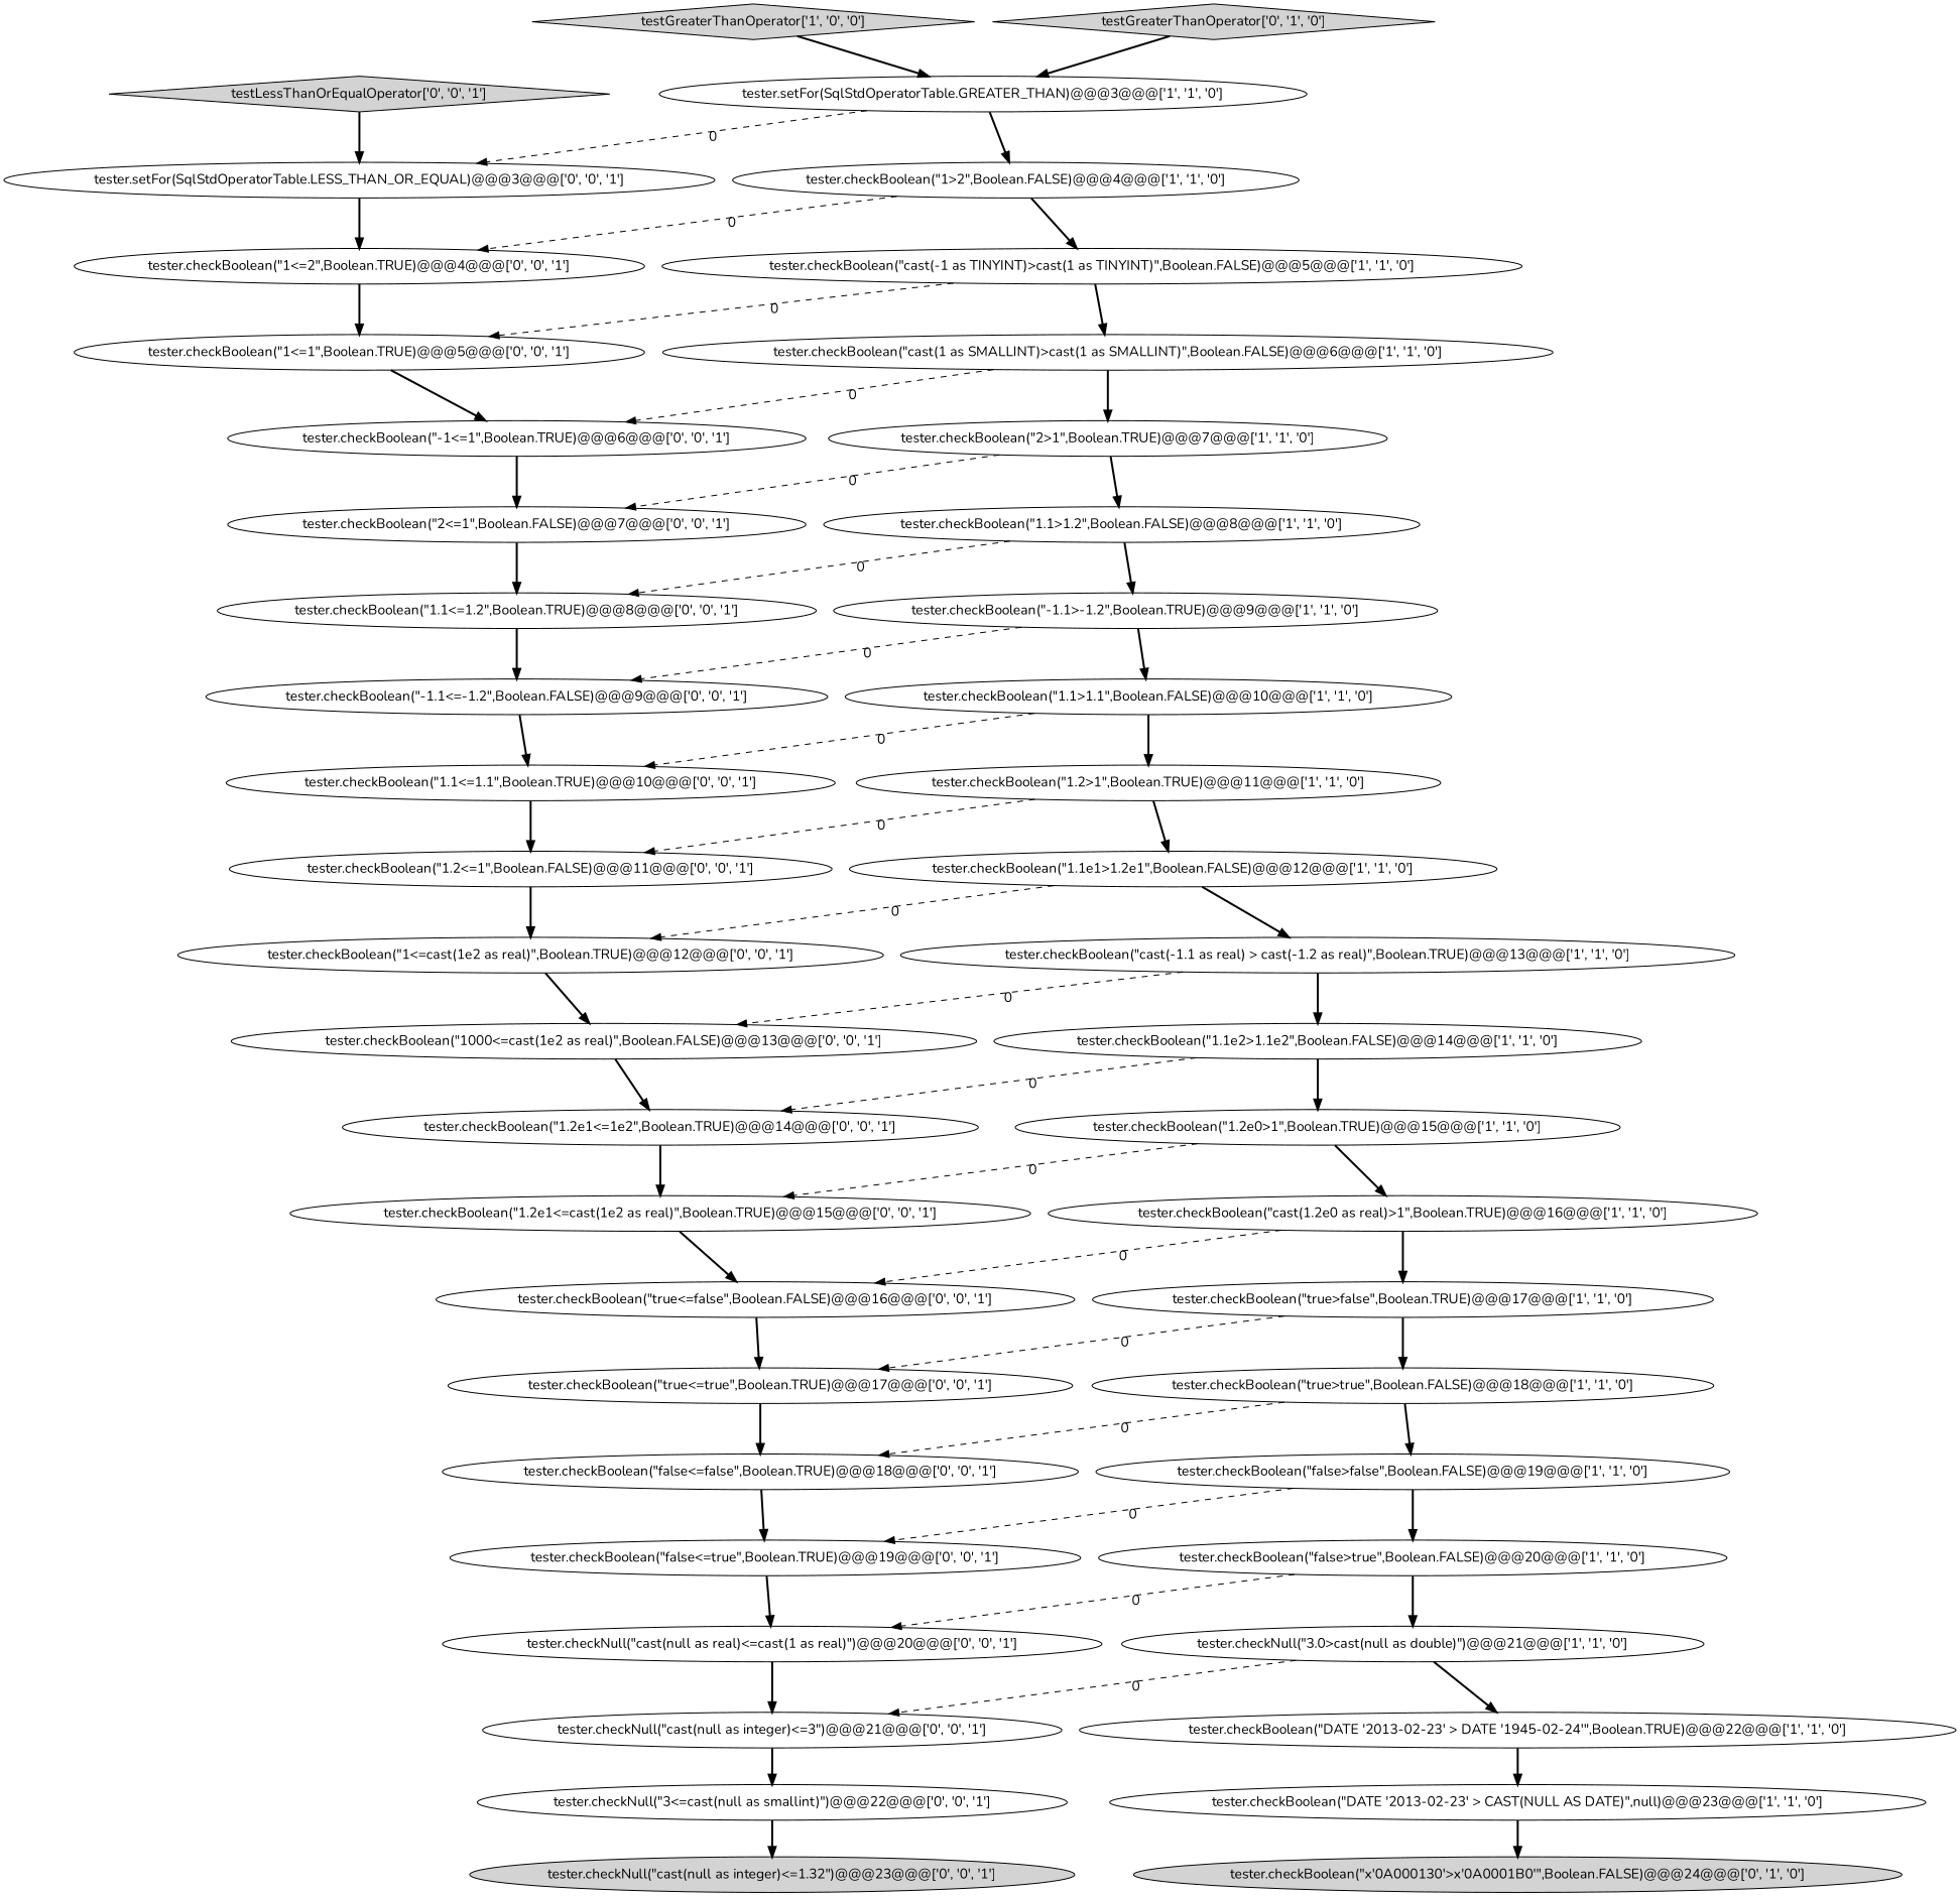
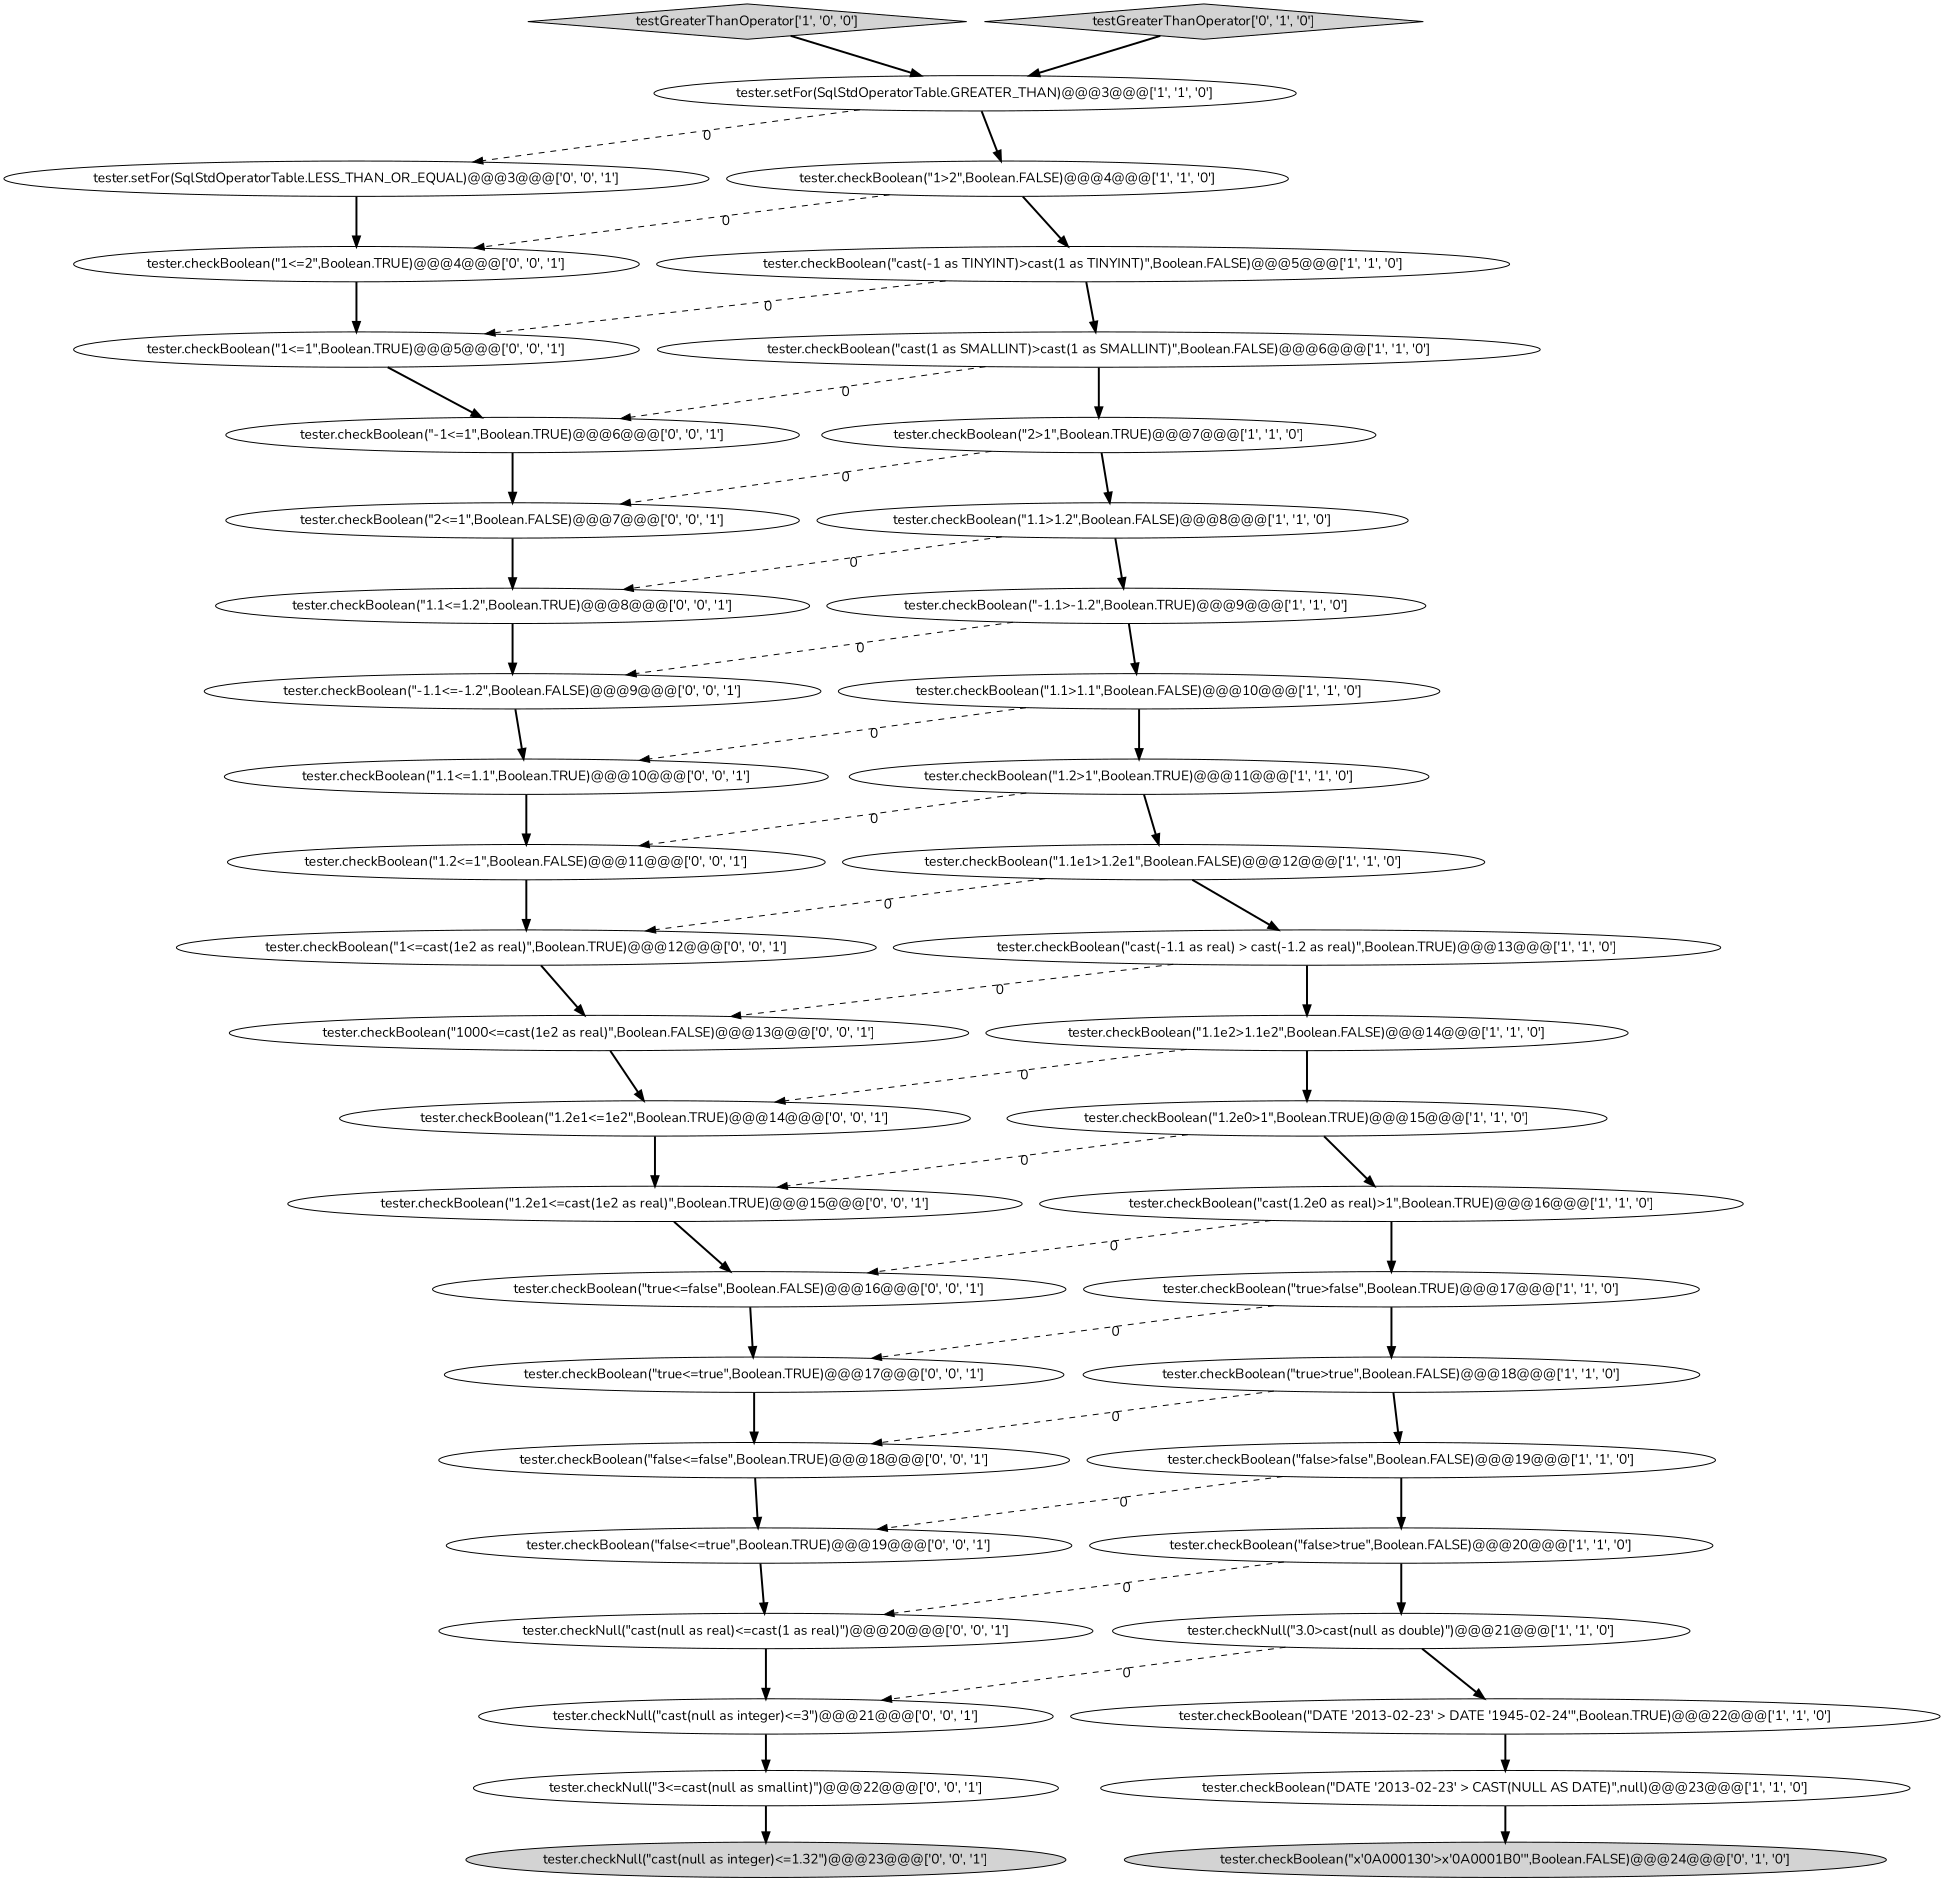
  digraph {
    fontname=Nunito
    node [fillcolor=white shape=ellipse style=filled fontname=Nunito]
    edge [style=bold fontname=Nunito]
    n1 [label="tester.checkBoolean(\"1.1e1>1.2e1\",Boolean.FALSE)@@@12@@@['1', '1', '0']"]
    n2 [label="tester.checkBoolean(\"1<=cast(1e2 as real)\",Boolean.TRUE)@@@12@@@['0', '0', '1']"]
    n3 [label="tester.checkBoolean(\"cast(-1.1 as real) > cast(-1.2 as real)\",Boolean.TRUE)@@@13@@@['1', '1', '0']"]
    n4 [label="tester.checkBoolean(\"1.1>1.2\",Boolean.FALSE)@@@8@@@['1', '1', '0']"]
    n5 [label="tester.checkBoolean(\"-1.1>-1.2\",Boolean.TRUE)@@@9@@@['1', '1', '0']"]
    n6 [label="tester.checkBoolean(\"1.1<=1.2\",Boolean.TRUE)@@@8@@@['0', '0', '1']"]
    n7 [label="tester.checkBoolean(\"1.2e1<=cast(1e2 as real)\",Boolean.TRUE)@@@15@@@['0', '0', '1']"]
    n8 [label="tester.checkBoolean(\"true<=false\",Boolean.FALSE)@@@16@@@['0', '0', '1']"]
    n9 [label="tester.checkBoolean(\"1.1<=1.1\",Boolean.TRUE)@@@10@@@['0', '0', '1']"]
    n10 [label="tester.checkBoolean(\"1.2<=1\",Boolean.FALSE)@@@11@@@['0', '0', '1']"]
    n11 [label="tester.checkBoolean(\"1000<=cast(1e2 as real)\",Boolean.FALSE)@@@13@@@['0', '0', '1']"]
    n12 [label="tester.checkBoolean(\"1.2e1<=1e2\",Boolean.TRUE)@@@14@@@['0', '0', '1']"]
    n13 [label="tester.checkNull(\"3.0>cast(null as double)\")@@@21@@@['1', '1', '0']"]
    n14 [label="tester.checkNull(\"cast(null as integer)<=3\")@@@21@@@['0', '0', '1']"]
    n15 [label="tester.checkBoolean(\"DATE '2013-02-23' > DATE '1945-02-24'\",Boolean.TRUE)@@@22@@@['1', '1', '0']"]
    n16 [label="tester.checkNull(\"3<=cast(null as smallint)\")@@@22@@@['0', '0', '1']"]
    n17 [label="tester.checkBoolean(\"1>2\",Boolean.FALSE)@@@4@@@['1', '1', '0']"]
    n18 [label="tester.checkBoolean(\"1<=2\",Boolean.TRUE)@@@4@@@['0', '0', '1']"]
    n19 [label="tester.checkBoolean(\"cast(-1 as TINYINT)>cast(1 as TINYINT)\",Boolean.FALSE)@@@5@@@['1', '1', '0']"]
    n20 [label="tester.checkBoolean(\"true<=true\",Boolean.TRUE)@@@17@@@['0', '0', '1']"]
    n21 [fillcolor=lightgray label="tester.checkNull(\"cast(null as integer)<=1.32\")@@@23@@@['0', '0', '1']"]
    n22 [label="tester.checkBoolean(\"1.2>1\",Boolean.TRUE)@@@11@@@['1', '1', '0']"]
    n23 [label="tester.checkNull(\"cast(null as real)<=cast(1 as real)\")@@@20@@@['0', '0', '1']"]
-   n24 [fillcolor=lightgray label="testLessThanOrEqualOperator['0', '0', '1']" shape=diamond]
    n25 [label="tester.setFor(SqlStdOperatorTable.LESS_THAN_OR_EQUAL)@@@3@@@['0', '0', '1']"]
    n26 [fillcolor=lightgray label="testGreaterThanOperator['1', '0', '0']" shape=diamond]
    n27 [label="tester.setFor(SqlStdOperatorTable.GREATER_THAN)@@@3@@@['1', '1', '0']"]
    n28 [label="tester.checkBoolean(\"1<=1\",Boolean.TRUE)@@@5@@@['0', '0', '1']"]
    n29 [label="tester.checkBoolean(\"-1<=1\",Boolean.TRUE)@@@6@@@['0', '0', '1']"]
    n30 [label="tester.checkBoolean(\"DATE '2013-02-23' > CAST(NULL AS DATE)\",null)@@@23@@@['1', '1', '0']"]
    n31 [fillcolor=lightgray label="tester.checkBoolean(\"x'0A000130'>x'0A0001B0'\",Boolean.FALSE)@@@24@@@['0', '1', '0']"]
    n32 [label="tester.checkBoolean(\"false>true\",Boolean.FALSE)@@@20@@@['1', '1', '0']"]
    n33 [label="tester.checkBoolean(\"cast(1 as SMALLINT)>cast(1 as SMALLINT)\",Boolean.FALSE)@@@6@@@['1', '1', '0']"]
    n34 [label="tester.checkBoolean(\"2>1\",Boolean.TRUE)@@@7@@@['1', '1', '0']"]
    n35 [label="tester.checkBoolean(\"-1.1<=-1.2\",Boolean.FALSE)@@@9@@@['0', '0', '1']"]
    n36 [label="tester.checkBoolean(\"1.1>1.1\",Boolean.FALSE)@@@10@@@['1', '1', '0']"]
    n37 [label="tester.checkBoolean(\"2<=1\",Boolean.FALSE)@@@7@@@['0', '0', '1']"]
    n38 [label="tester.checkBoolean(\"false<=false\",Boolean.TRUE)@@@18@@@['0', '0', '1']"]
    n39 [label="tester.checkBoolean(\"false<=true\",Boolean.TRUE)@@@19@@@['0', '0', '1']"]
    n40 [label="tester.checkBoolean(\"cast(1.2e0 as real)>1\",Boolean.TRUE)@@@16@@@['1', '1', '0']"]
    n41 [label="tester.checkBoolean(\"true>false\",Boolean.TRUE)@@@17@@@['1', '1', '0']"]
    n42 [label="tester.checkBoolean(\"true>true\",Boolean.FALSE)@@@18@@@['1', '1', '0']"]
    n43 [label="tester.checkBoolean(\"false>false\",Boolean.FALSE)@@@19@@@['1', '1', '0']"]
    n44 [label="tester.checkBoolean(\"1.1e2>1.1e2\",Boolean.FALSE)@@@14@@@['1', '1', '0']"]
    n45 [fillcolor=lightgray label="testGreaterThanOperator['0', '1', '0']" shape=diamond]
    n46 [label="tester.checkBoolean(\"1.2e0>1\",Boolean.TRUE)@@@15@@@['1', '1', '0']"]
    n1 -> n2 [label=0 style=dashed]
    n1 -> n3
    n2 -> n11
    n3 -> n11 [label=0 style=dashed]
    n3 -> n44
    n4 -> n5
    n4 -> n6 [label=0 style=dashed]
    n5 -> n35 [label=0 style=dashed]
    n5 -> n36
    n6 -> n35
    n7 -> n8
    n8 -> n20
    n9 -> n10
    n10 -> n2
    n11 -> n12
    n12 -> n7
    n13 -> n14 [label=0 style=dashed]
    n13 -> n15
    n14 -> n16
    n15 -> n30
    n16 -> n21
    n17 -> n18 [label=0 style=dashed]
    n17 -> n19
    n18 -> n28
    n19 -> n28 [label=0 style=dashed]
    n19 -> n33
    n20 -> n38
    n22 -> n1
    n22 -> n10 [label=0 style=dashed]
    n23 -> n14
-   n24 -> n25
    n25 -> n18
    n26 -> n27
    n27 -> n17
    n27 -> n25 [label=0 style=dashed]
    n28 -> n29
    n29 -> n37
    n30 -> n31
    n32 -> n13
    n32 -> n23 [label=0 style=dashed]
    n33 -> n29 [label=0 style=dashed]
    n33 -> n34
    n34 -> n4
    n34 -> n37 [label=0 style=dashed]
    n35 -> n9
    n36 -> n9 [label=0 style=dashed]
    n36 -> n22
    n37 -> n6
    n38 -> n39
    n39 -> n23
    n40 -> n8 [label=0 style=dashed]
    n40 -> n41
    n41 -> n20 [label=0 style=dashed]
    n41 -> n42
    n42 -> n38 [label=0 style=dashed]
    n42 -> n43
    n43 -> n32
    n43 -> n39 [label=0 style=dashed]
    n44 -> n12 [label=0 style=dashed]
    n44 -> n46
    n45 -> n27
    n46 -> n7 [label=0 style=dashed]
    n46 -> n40
  }
